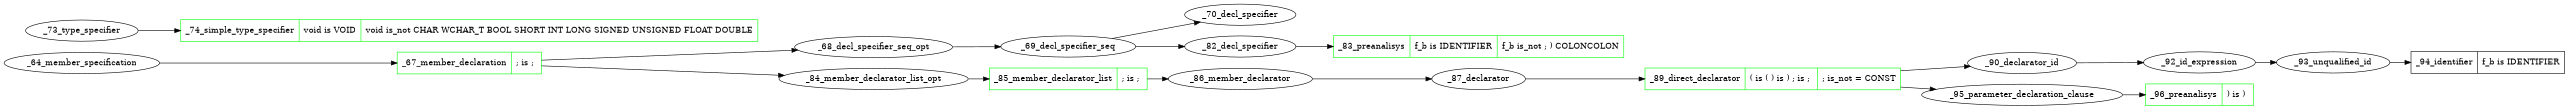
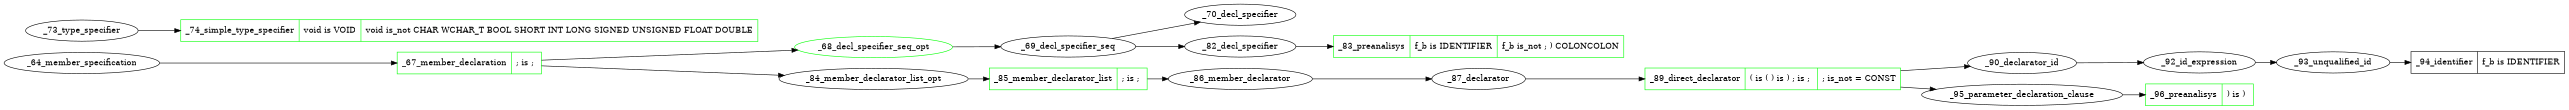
  digraph {
    rankdir=LR
    n1 [label=_64_member_specification]
    n2 [color=green label="{_67_member_declaration|; is  ; \l}" shape=record]
-   n3 [label=_68_decl_specifier_seq_opt]
+   n3 [label=_68_decl_specifier_seq_opt color=green]
    n4 [label=_84_member_declarator_list_opt]
    n5 [label=_69_decl_specifier_seq]
    n6 [color=green label="{_85_member_declarator_list|; is  ; \l}" shape=record]
    n7 [label=_70_decl_specifier]
    n8 [label=_82_decl_specifier]
    n9 [color=green label="{_83_preanalisys|f_b is IDENTIFIER\l|f_b\ is_not ;\ )\ COLONCOLON}" shape=record]
    n10 [label=_73_type_specifier]
    n11 [color=green label="{_74_simple_type_specifier|void is VOID\l|void\ is_not CHAR\ WCHAR_T\ BOOL\ SHORT\ INT\ LONG\ SIGNED\ UNSIGNED\ FLOAT\ DOUBLE}" shape=record]
    n12 [label=_86_member_declarator]
    n13 [label=_87_declarator]
    n14 [color=green label="{_89_direct_declarator|( is  ( ) is  ) ; is  ; \l|;\ is_not =\ CONST}" shape=record]
    n15 [label=_90_declarator_id]
    n16 [label=_95_parameter_declaration_clause]
    n17 [label=_92_id_expression]
    n18 [color=green label="{_96_preanalisys|) is  ) \l}" shape=record]
    n19 [label=_93_unqualified_id]
    n20 [color=black label="{_94_identifier|f_b is IDENTIFIER\l}" shape=record]
    n1 -> n2
    n2 -> n3
    n2 -> n4
    n3 -> n5
    n4 -> n6
    n5 -> n7
    n5 -> n8
    n6 -> n12
    n8 -> n9
    n10 -> n11
    n12 -> n13
    n13 -> n14
    n14 -> n15
    n14 -> n16
    n15 -> n17
    n16 -> n18
    n17 -> n19
    n19 -> n20
  }
